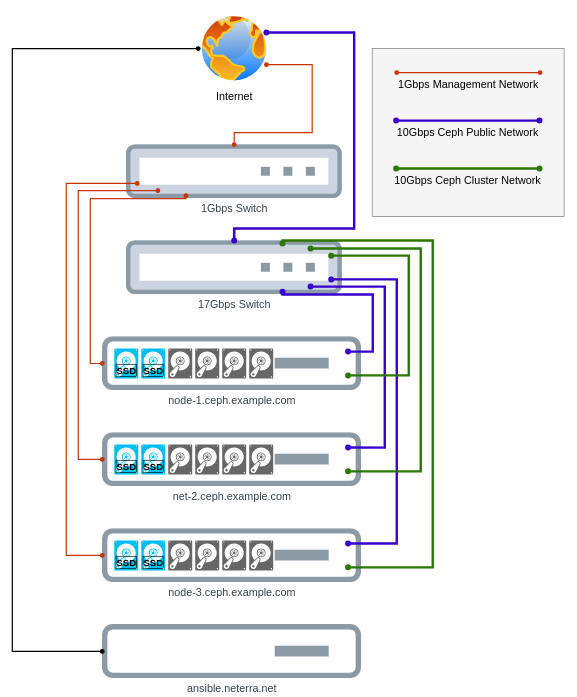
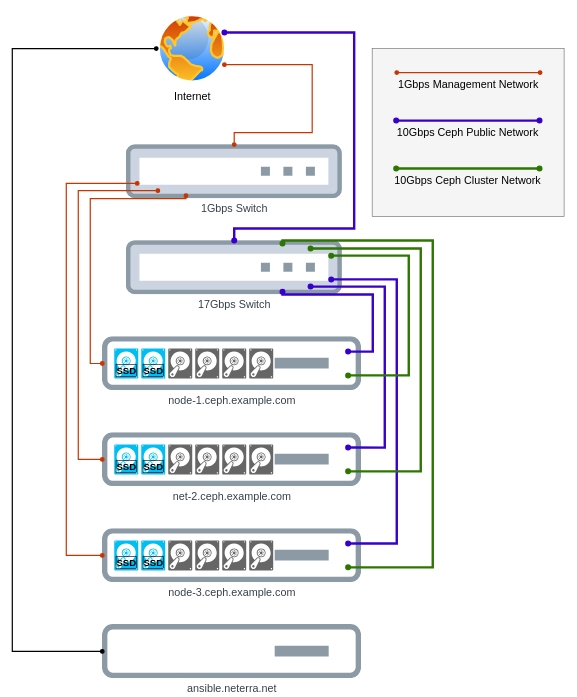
  <mxCell id="0" />
  <mxCell id="1" parent="0" />
  <mxCell id="2" value="" style="rounded=0;whiteSpace=wrap;html=1;labelBackgroundColor=none;fontSize=18;align=center;fillColor=#f5f5f5;strokeColor=#666666;fontColor=#333333;" parent="1" vertex="1"><mxGeometry x="620" y="80" width="320" height="280" as="geometry" /></mxCell>
  <mxCell id="3" value="node-3.ceph.example.com" style="aspect=fixed;perimeter=ellipsePerimeter;html=1;align=center;fontSize=18;verticalAlign=top;fontColor=#364149;shadow=0;dashed=0;image;image=img/lib/cumulus/server_bare_metal.svg;" parent="1" vertex="1"><mxGeometry x="170" y="880" width="431.99" height="90" as="geometry" /></mxCell>
  <mxCell id="4" value="SSD" style="verticalLabelPosition=bottom;html=1;verticalAlign=top;align=center;strokeColor=none;fillColor=#00BEF2;shape=mxgraph.azure.vhd;pointerEvents=1;gradientColor=none;horizontal=1;spacing=-28;fontSize=16;fontStyle=1;labelBackgroundColor=none;labelBorderColor=#000000;" parent="1" vertex="1"><mxGeometry x="190" y="900" width="40" height="50" as="geometry" /></mxCell>
  <mxCell id="5" value="" style="verticalLabelPosition=bottom;html=1;verticalAlign=top;align=center;strokeColor=none;fillColor=#666666;shape=mxgraph.azure.vhd;pointerEvents=1;gradientColor=none;" parent="1" vertex="1"><mxGeometry x="280" y="900" width="40" height="50" as="geometry" /></mxCell>
  <mxCell id="6" value="" style="verticalLabelPosition=bottom;html=1;verticalAlign=top;align=center;strokeColor=none;fillColor=#666666;shape=mxgraph.azure.vhd;pointerEvents=1;gradientColor=none;" parent="1" vertex="1"><mxGeometry x="325" y="900" width="40" height="50" as="geometry" /></mxCell>
  <mxCell id="7" value="" style="verticalLabelPosition=bottom;html=1;verticalAlign=top;align=center;strokeColor=none;fillColor=#666666;shape=mxgraph.azure.vhd;pointerEvents=1;gradientColor=none;" parent="1" vertex="1"><mxGeometry x="370" y="900" width="40" height="50" as="geometry" /></mxCell>
  <mxCell id="8" value="" style="verticalLabelPosition=bottom;html=1;verticalAlign=top;align=center;strokeColor=none;fillColor=#666666;shape=mxgraph.azure.vhd;pointerEvents=1;gradientColor=none;" parent="1" vertex="1"><mxGeometry x="415" y="900" width="40" height="50" as="geometry" /></mxCell>
  <mxCell id="9" value="SSD" style="verticalLabelPosition=bottom;html=1;verticalAlign=top;align=center;strokeColor=none;fillColor=#00BEF2;shape=mxgraph.azure.vhd;pointerEvents=1;gradientColor=none;horizontal=1;spacing=-28;fontSize=16;fontStyle=1;labelBackgroundColor=none;labelBorderColor=#000000;" parent="1" vertex="1"><mxGeometry x="235" y="900" width="40" height="50" as="geometry" /></mxCell>
  <mxCell id="10" value="net-2.ceph.example.com" style="aspect=fixed;perimeter=ellipsePerimeter;html=1;align=center;fontSize=18;verticalAlign=top;fontColor=#364149;shadow=0;dashed=0;image;image=img/lib/cumulus/server_bare_metal.svg;" parent="1" vertex="1"><mxGeometry x="170" y="720" width="431.99" height="90" as="geometry" /></mxCell>
  <mxCell id="11" value="SSD" style="verticalLabelPosition=bottom;html=1;verticalAlign=top;align=center;strokeColor=none;fillColor=#00BEF2;shape=mxgraph.azure.vhd;pointerEvents=1;gradientColor=none;horizontal=1;spacing=-28;fontSize=16;fontStyle=1;labelBackgroundColor=none;labelBorderColor=#000000;" parent="1" vertex="1"><mxGeometry x="190" y="740" width="40" height="50" as="geometry" /></mxCell>
  <mxCell id="12" value="" style="verticalLabelPosition=bottom;html=1;verticalAlign=top;align=center;strokeColor=none;fillColor=#666666;shape=mxgraph.azure.vhd;pointerEvents=1;gradientColor=none;" parent="1" vertex="1"><mxGeometry x="280" y="740" width="40" height="50" as="geometry" /></mxCell>
  <mxCell id="13" value="" style="verticalLabelPosition=bottom;html=1;verticalAlign=top;align=center;strokeColor=none;fillColor=#666666;shape=mxgraph.azure.vhd;pointerEvents=1;gradientColor=none;" parent="1" vertex="1"><mxGeometry x="325" y="740" width="40" height="50" as="geometry" /></mxCell>
  <mxCell id="14" value="" style="verticalLabelPosition=bottom;html=1;verticalAlign=top;align=center;strokeColor=none;fillColor=#666666;shape=mxgraph.azure.vhd;pointerEvents=1;gradientColor=none;" parent="1" vertex="1"><mxGeometry x="370" y="740" width="40" height="50" as="geometry" /></mxCell>
  <mxCell id="15" value="" style="verticalLabelPosition=bottom;html=1;verticalAlign=top;align=center;strokeColor=none;fillColor=#666666;shape=mxgraph.azure.vhd;pointerEvents=1;gradientColor=none;" parent="1" vertex="1"><mxGeometry x="415" y="740" width="40" height="50" as="geometry" /></mxCell>
  <mxCell id="16" value="SSD" style="verticalLabelPosition=bottom;html=1;verticalAlign=top;align=center;strokeColor=none;fillColor=#00BEF2;shape=mxgraph.azure.vhd;pointerEvents=1;gradientColor=none;horizontal=1;spacing=-28;fontSize=16;fontStyle=1;labelBackgroundColor=none;labelBorderColor=#000000;" parent="1" vertex="1"><mxGeometry x="235" y="740" width="40" height="50" as="geometry" /></mxCell>
  <mxCell id="17" value="node-1.ceph.example.com" style="aspect=fixed;perimeter=ellipsePerimeter;html=1;align=center;fontSize=18;verticalAlign=top;fontColor=#364149;shadow=0;dashed=0;image;image=img/lib/cumulus/server_bare_metal.svg;" parent="1" vertex="1"><mxGeometry x="170" y="560" width="431.99" height="90" as="geometry" /></mxCell>
  <mxCell id="18" value="SSD" style="verticalLabelPosition=bottom;html=1;verticalAlign=top;align=center;strokeColor=none;fillColor=#00BEF2;shape=mxgraph.azure.vhd;pointerEvents=1;gradientColor=none;horizontal=1;spacing=-28;fontSize=16;fontStyle=1;labelBackgroundColor=none;labelBorderColor=#000000;" parent="1" vertex="1"><mxGeometry x="190" y="580" width="40" height="50" as="geometry" /></mxCell>
  <mxCell id="19" value="" style="verticalLabelPosition=bottom;html=1;verticalAlign=top;align=center;strokeColor=none;fillColor=#666666;shape=mxgraph.azure.vhd;pointerEvents=1;gradientColor=none;" parent="1" vertex="1"><mxGeometry x="280" y="580" width="40" height="50" as="geometry" /></mxCell>
  <mxCell id="20" value="" style="verticalLabelPosition=bottom;html=1;verticalAlign=top;align=center;strokeColor=none;fillColor=#666666;shape=mxgraph.azure.vhd;pointerEvents=1;gradientColor=none;" parent="1" vertex="1"><mxGeometry x="325" y="580" width="40" height="50" as="geometry" /></mxCell>
  <mxCell id="21" value="" style="verticalLabelPosition=bottom;html=1;verticalAlign=top;align=center;strokeColor=none;fillColor=#666666;shape=mxgraph.azure.vhd;pointerEvents=1;gradientColor=none;" parent="1" vertex="1"><mxGeometry x="370" y="580" width="40" height="50" as="geometry" /></mxCell>
  <mxCell id="22" value="" style="verticalLabelPosition=bottom;html=1;verticalAlign=top;align=center;strokeColor=none;fillColor=#666666;shape=mxgraph.azure.vhd;pointerEvents=1;gradientColor=none;" parent="1" vertex="1"><mxGeometry x="415" y="580" width="40" height="50" as="geometry" /></mxCell>
  <mxCell id="23" value="SSD" style="verticalLabelPosition=bottom;html=1;verticalAlign=top;align=center;strokeColor=none;fillColor=#00BEF2;shape=mxgraph.azure.vhd;pointerEvents=1;gradientColor=none;horizontal=1;spacing=-28;fontSize=16;fontStyle=1;labelBackgroundColor=none;labelBorderColor=#000000;" parent="1" vertex="1"><mxGeometry x="235" y="580" width="40" height="50" as="geometry" /></mxCell>
  <mxCell id="24" value="17Gbps Switch" style="aspect=fixed;perimeter=ellipsePerimeter;html=1;align=center;fontSize=18;verticalAlign=top;fontColor=#364149;shadow=0;dashed=0;image;image=img/lib/cumulus/switch_bare_metal_empty.svg;labelBackgroundColor=none;fillColor=#666666;gradientColor=none;imageBackground=none;imageBorder=none;" parent="1" vertex="1"><mxGeometry x="210" y="400" width="360" height="90" as="geometry" /></mxCell>
  <mxCell id="25" style="edgeStyle=orthogonalEdgeStyle;rounded=0;orthogonalLoop=1;jettySize=auto;html=1;exitX=0.75;exitY=1;exitDx=0;exitDy=0;entryX=1;entryY=0.25;entryDx=0;entryDy=0;fontSize=18;endArrow=oval;endFill=1;startArrow=oval;startFill=1;strokeWidth=4;fillColor=#6a00ff;strokeColor=#3700CC;" parent="1" source="24" target="17" edge="1"><mxGeometry relative="1" as="geometry"><Array as="points"><mxPoint x="471" y="490" /><mxPoint x="621" y="490" /><mxPoint x="621" y="585" /></Array></mxGeometry></mxCell>
  <mxCell id="26" style="edgeStyle=orthogonalEdgeStyle;rounded=0;orthogonalLoop=1;jettySize=auto;html=1;startArrow=oval;startFill=1;endArrow=oval;endFill=1;strokeWidth=4;fontSize=18;exitX=1;exitY=0.25;exitDx=0;exitDy=0;entryX=1;entryY=0.75;entryDx=0;entryDy=0;fillColor=#6a00ff;strokeColor=#3700CC;" parent="1" source="3" target="24" edge="1"><mxGeometry relative="1" as="geometry"><mxPoint x="691" y="430" as="targetPoint" /><mxPoint x="631" y="870" as="sourcePoint" /><Array as="points"><mxPoint x="661" y="905" /><mxPoint x="661" y="465" /></Array></mxGeometry></mxCell>
  <mxCell id="27" style="edgeStyle=orthogonalEdgeStyle;rounded=0;orthogonalLoop=1;jettySize=auto;html=1;exitX=1;exitY=0.25;exitDx=0;exitDy=0;entryX=1;entryY=1;entryDx=0;entryDy=0;startArrow=oval;startFill=1;endArrow=oval;endFill=1;strokeWidth=4;fontSize=18;fillColor=#6a00ff;strokeColor=#3700CC;" parent="1" source="10" target="24" edge="1"><mxGeometry relative="1" as="geometry"><Array as="points"><mxPoint x="641" y="745" /><mxPoint x="641" y="477" /></Array></mxGeometry></mxCell>
  <mxCell id="28" style="edgeStyle=orthogonalEdgeStyle;rounded=0;orthogonalLoop=1;jettySize=auto;html=1;exitX=1;exitY=0.75;exitDx=0;exitDy=0;entryX=1;entryY=0.25;entryDx=0;entryDy=0;startArrow=oval;startFill=1;endArrow=oval;endFill=1;strokeWidth=4;fontSize=18;fillColor=#60a917;strokeColor=#2D7600;" parent="1" source="17" target="24" edge="1"><mxGeometry relative="1" as="geometry"><Array as="points"><mxPoint x="681" y="625" /><mxPoint x="681" y="425" /></Array></mxGeometry></mxCell>
  <mxCell id="29" style="edgeStyle=orthogonalEdgeStyle;rounded=0;orthogonalLoop=1;jettySize=auto;html=1;exitX=1;exitY=0.75;exitDx=0;exitDy=0;entryX=1;entryY=0;entryDx=0;entryDy=0;startArrow=oval;startFill=1;endArrow=oval;endFill=1;strokeWidth=4;fontSize=18;fillColor=#60a917;strokeColor=#2D7600;" parent="1" source="10" target="24" edge="1"><mxGeometry relative="1" as="geometry"><Array as="points"><mxPoint x="701" y="785" /><mxPoint x="701" y="413" /></Array></mxGeometry></mxCell>
  <mxCell id="30" style="edgeStyle=orthogonalEdgeStyle;rounded=0;orthogonalLoop=1;jettySize=auto;html=1;exitX=1;exitY=0.75;exitDx=0;exitDy=0;entryX=0.75;entryY=0;entryDx=0;entryDy=0;startArrow=oval;startFill=1;endArrow=oval;endFill=1;strokeWidth=4;fontSize=18;fillColor=#60a917;strokeColor=#2D7600;" parent="1" source="3" target="24" edge="1"><mxGeometry relative="1" as="geometry"><Array as="points"><mxPoint x="721" y="945" /><mxPoint x="721" y="400" /><mxPoint x="471" y="400" /></Array></mxGeometry></mxCell>
  <mxCell id="31" value="10Gbps Ceph Public Network" style="edgeStyle=orthogonalEdgeStyle;rounded=0;orthogonalLoop=1;jettySize=auto;html=1;fontSize=18;endArrow=oval;endFill=1;startArrow=oval;startFill=1;strokeWidth=4;fillColor=#6a00ff;strokeColor=#3700CC;labelBackgroundColor=none;" parent="1" edge="1"><mxGeometry x="-0.004" y="-20" relative="1" as="geometry"><mxPoint x="660" y="200" as="sourcePoint" /><mxPoint x="899" y="200" as="targetPoint" /><Array as="points"><mxPoint x="760" y="200" /><mxPoint x="760" y="200" /></Array><mxPoint as="offset" /></mxGeometry></mxCell>
  <mxCell id="32" value="10Gbps Ceph Cluster Network" style="edgeStyle=orthogonalEdgeStyle;rounded=0;orthogonalLoop=1;jettySize=auto;html=1;fontSize=18;endArrow=oval;endFill=1;startArrow=oval;startFill=1;strokeWidth=4;fillColor=#60a917;strokeColor=#2D7600;labelBackgroundColor=none;" parent="1" edge="1"><mxGeometry x="-0.004" y="-20" relative="1" as="geometry"><mxPoint x="660" y="280" as="sourcePoint" /><mxPoint x="899" y="280" as="targetPoint" /><Array as="points"><mxPoint x="760" y="280" /><mxPoint x="760" y="280" /></Array><mxPoint as="offset" /></mxGeometry></mxCell>
  <mxCell id="33" value="1Gbps Switch" style="aspect=fixed;perimeter=ellipsePerimeter;html=1;align=center;fontSize=18;verticalAlign=top;fontColor=#364149;shadow=0;dashed=0;image;image=img/lib/cumulus/switch_bare_metal_empty.svg;labelBackgroundColor=none;fillColor=#666666;gradientColor=none;imageBackground=none;imageBorder=none;" parent="1" vertex="1"><mxGeometry x="210" y="240" width="360" height="90" as="geometry" /></mxCell>
  <mxCell id="34" style="edgeStyle=orthogonalEdgeStyle;rounded=0;orthogonalLoop=1;jettySize=auto;html=1;exitX=0;exitY=0.5;exitDx=0;exitDy=0;startArrow=oval;startFill=1;endArrow=oval;endFill=1;strokeWidth=2;fontSize=18;entryX=0.25;entryY=1;entryDx=0;entryDy=0;fillColor=#fa6800;strokeColor=#C73500;" parent="1" source="17" target="33" edge="1"><mxGeometry relative="1" as="geometry"><mxPoint x="250" y="340" as="targetPoint" /><Array as="points"><mxPoint x="150" y="605" /><mxPoint x="150" y="330" /><mxPoint x="309" y="330" /></Array></mxGeometry></mxCell>
  <mxCell id="35" style="edgeStyle=orthogonalEdgeStyle;rounded=0;orthogonalLoop=1;jettySize=auto;html=1;exitX=0;exitY=0.5;exitDx=0;exitDy=0;entryX=0;entryY=1;entryDx=0;entryDy=0;startArrow=oval;startFill=1;endArrow=oval;endFill=1;strokeWidth=2;fontSize=18;fillColor=#fa6800;strokeColor=#C73500;" parent="1" source="10" target="33" edge="1"><mxGeometry relative="1" as="geometry"><Array as="points"><mxPoint x="130" y="765" /><mxPoint x="130" y="317" /><mxPoint x="262" y="317" /></Array></mxGeometry></mxCell>
  <mxCell id="36" style="edgeStyle=orthogonalEdgeStyle;rounded=0;orthogonalLoop=1;jettySize=auto;html=1;exitX=0;exitY=0.5;exitDx=0;exitDy=0;entryX=0;entryY=0.75;entryDx=0;entryDy=0;startArrow=oval;startFill=1;endArrow=oval;endFill=1;strokeWidth=2;fontSize=18;fillColor=#fa6800;strokeColor=#C73500;" parent="1" source="3" target="33" edge="1"><mxGeometry relative="1" as="geometry"><Array as="points"><mxPoint x="110" y="925" /><mxPoint x="110" y="305" /></Array></mxGeometry></mxCell>
  <mxCell id="37" value="1Gbps Management Network" style="edgeStyle=orthogonalEdgeStyle;rounded=0;orthogonalLoop=1;jettySize=auto;html=1;fontSize=18;endArrow=oval;endFill=1;startArrow=oval;startFill=1;strokeWidth=2;fillColor=#fa6800;strokeColor=#C73500;labelBackgroundColor=none;" parent="1" edge="1"><mxGeometry x="-0.004" y="-20" relative="1" as="geometry"><mxPoint x="661" y="120" as="sourcePoint" /><mxPoint x="900" y="120" as="targetPoint" /><Array as="points"><mxPoint x="761" y="120" /><mxPoint x="761" y="120" /></Array><mxPoint as="offset" /></mxGeometry></mxCell>
- <mxCell id="38" value="Internet" style="aspect=fixed;perimeter=ellipsePerimeter;html=1;align=center;shadow=0;dashed=0;spacingTop=3;image;image=img/lib/active_directory/internet_globe.svg;labelBackgroundColor=none;fillColor=#666666;gradientColor=none;fontSize=18;" parent="1" vertex="1"><mxGeometry x="330" y="20" width="120" height="120" as="geometry" /></mxCell>
+ <mxCell id="38" value="Internet" style="aspect=fixed;perimeter=ellipsePerimeter;html=1;align=center;shadow=0;dashed=0;spacingTop=3;image;image=img/lib/active_directory/internet_globe.svg;labelBackgroundColor=none;fillColor=#666666;gradientColor=none;fontSize=18;" parent="1" vertex="1"><mxGeometry x="260" y="20" width="120" height="120" as="geometry" /></mxCell>
  <mxCell id="39" style="edgeStyle=orthogonalEdgeStyle;rounded=0;orthogonalLoop=1;jettySize=auto;html=1;exitX=0.5;exitY=0;exitDx=0;exitDy=0;entryX=1;entryY=0.25;entryDx=0;entryDy=0;startArrow=oval;startFill=1;endArrow=oval;endFill=1;strokeWidth=4;fontSize=18;strokeColor=#3700CC;" parent="1" source="24" target="38" edge="1"><mxGeometry relative="1" as="geometry"><Array as="points"><mxPoint x="390" y="380" /><mxPoint x="590" y="380" /><mxPoint x="590" y="53" /></Array></mxGeometry></mxCell>
  <mxCell id="40" style="edgeStyle=orthogonalEdgeStyle;rounded=0;orthogonalLoop=1;jettySize=auto;html=1;exitX=0.5;exitY=0;exitDx=0;exitDy=0;startArrow=oval;startFill=1;endArrow=oval;endFill=1;strokeColor=#C73500;strokeWidth=2;fontSize=18;fillColor=#fa6800;entryX=1;entryY=0.75;entryDx=0;entryDy=0;" parent="1" source="33" target="38" edge="1"><mxGeometry relative="1" as="geometry"><mxPoint x="500" y="90" as="targetPoint" /><Array as="points"><mxPoint x="390" y="220" /><mxPoint x="520" y="220" /><mxPoint x="520" y="107" /></Array></mxGeometry></mxCell>
  <mxCell id="41" value="ansible.neterra.net" style="aspect=fixed;perimeter=ellipsePerimeter;html=1;align=center;fontSize=18;verticalAlign=top;fontColor=#364149;shadow=0;dashed=0;image;image=img/lib/cumulus/server_bare_metal.svg;" parent="1" vertex="1"><mxGeometry x="170" y="1040" width="431.99" height="90" as="geometry" /></mxCell>
  <mxCell id="42" style="edgeStyle=orthogonalEdgeStyle;rounded=0;orthogonalLoop=1;jettySize=auto;html=1;exitX=0;exitY=0.5;exitDx=0;exitDy=0;entryX=0;entryY=0.5;entryDx=0;entryDy=0;startArrow=oval;startFill=1;endArrow=oval;endFill=1;strokeColor=#000000;strokeWidth=2;fontSize=18;fillColor=#fa6800;" parent="1" source="38" target="41" edge="1"><mxGeometry relative="1" as="geometry"><Array as="points"><mxPoint y="80" x="20" /><mxPoint y="1085" x="20" /></Array></mxGeometry></mxCell>
